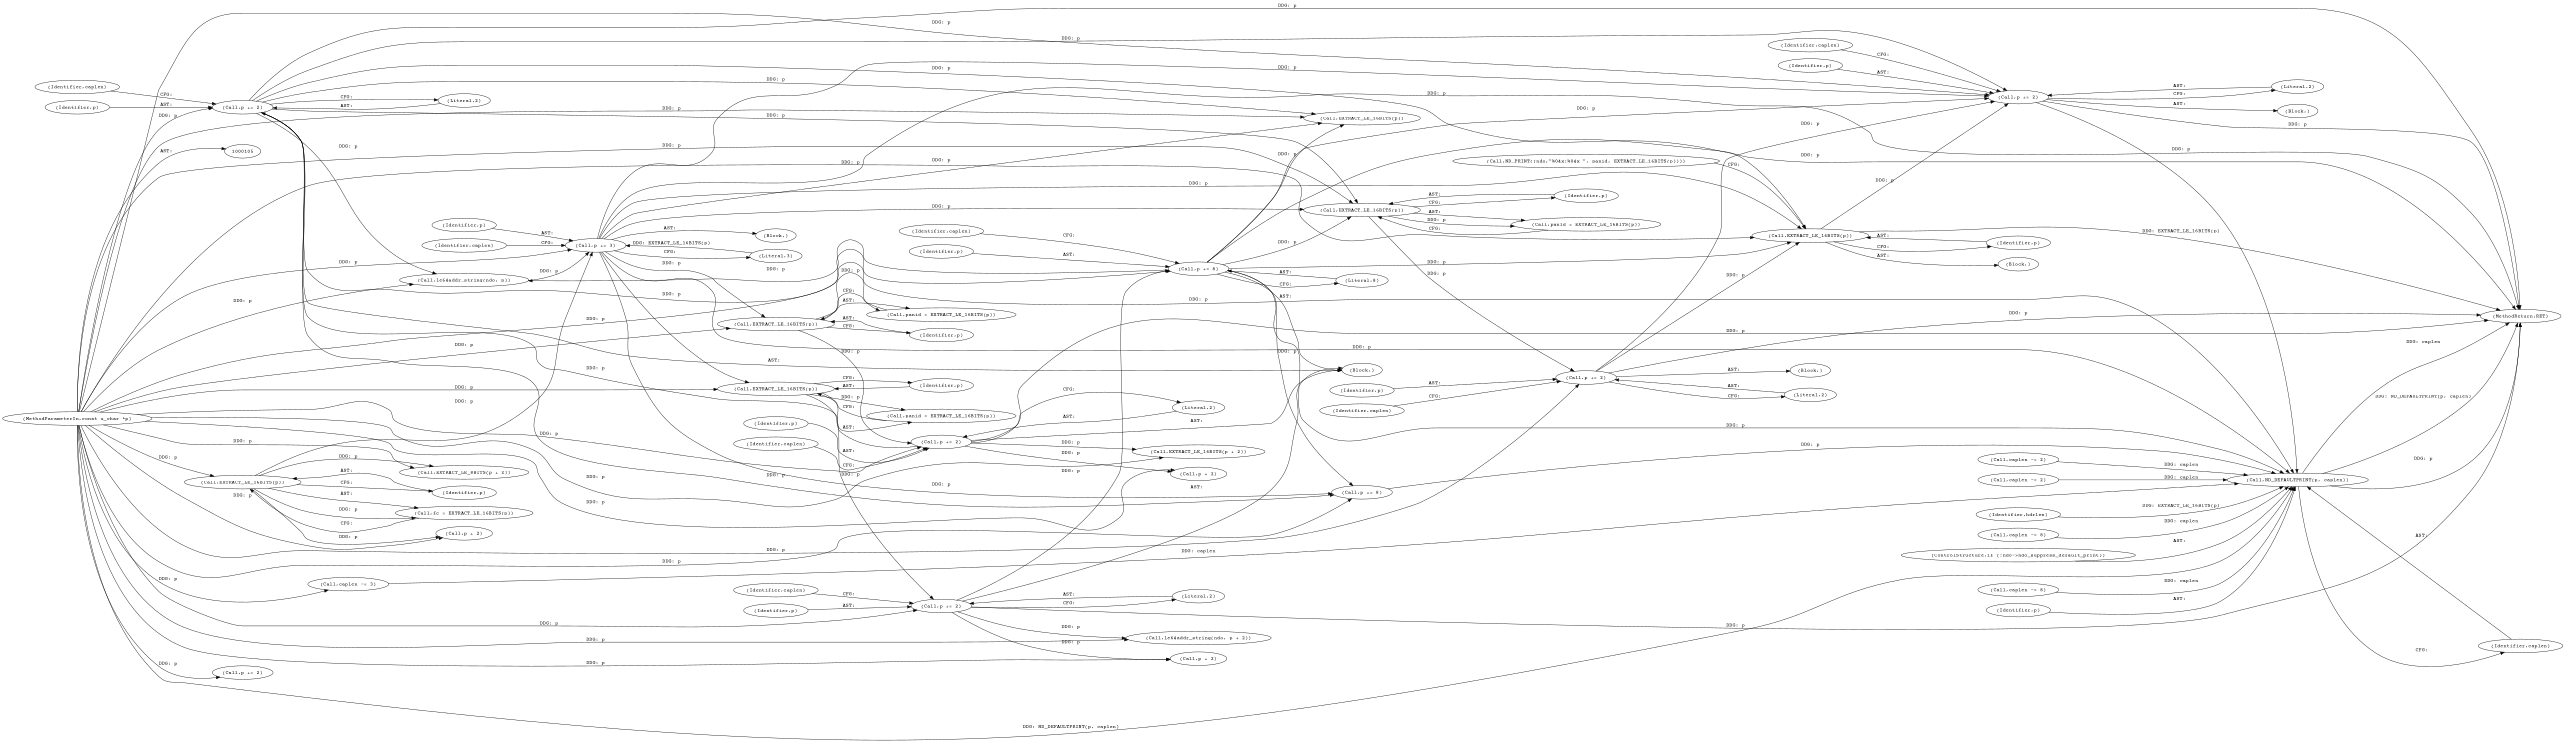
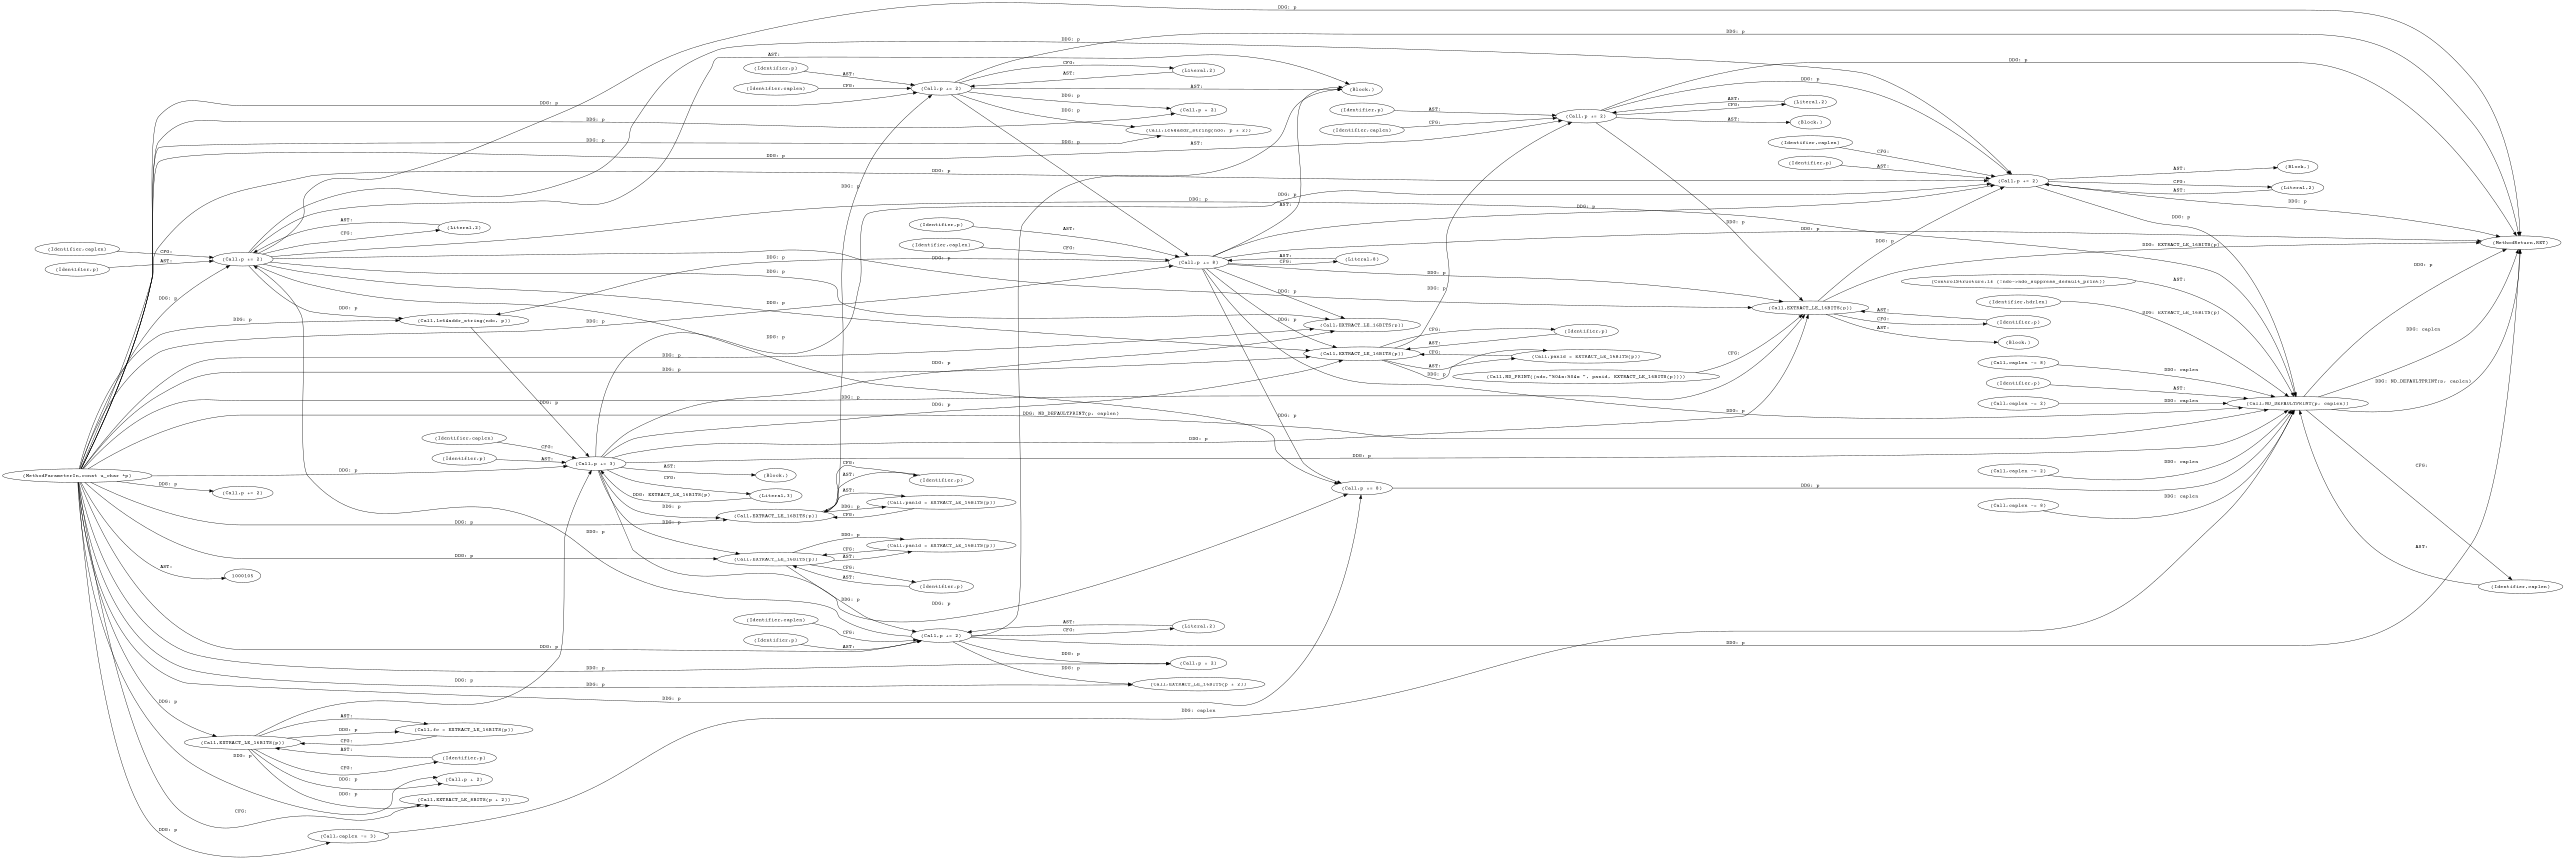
  digraph {
    fontname="Courier Prime"
    rankdir=LR
    node [fontname="Courier Prime"]
    edge [fontname="Courier Prime"]
    n1 [label="(Call,EXTRACT_LE_16BITS(p))"]
    n2 [label="(Call,p += 2)"]
    n3 [label="(Block,)"]
    n4 [label="(Identifier,p)"]
    n5 [label="(MethodReturn,RET)"]
    n6 [label="(Call,ND_DEFAULTPRINT(p, caplen))"]
    n7 [label="(Literal,2)"]
    n8 [label="(Block,)"]
    n9 [label="(Call,p += 2)"]
    n10 [label="(Call,EXTRACT_LE_16BITS(p))"]
    n11 [label="(Literal,2)"]
    n12 [label="(Block,)"]
    n13 [label="(Call,le64addr_string(ndo, p))"]
    n14 [label="(Call,p += 8)"]
    n15 [label="(Call,EXTRACT_LE_16BITS(p))"]
    n16 [label="(Call,p += 2)"]
    n17 [label="(Call,panid = EXTRACT_LE_16BITS(p))"]
    n18 [label="(Identifier,p)"]
    n19 [label="(Identifier,caplen)"]
    n20 [label="(Call,p += 3)"]
    n21 [label="(Call,p += 2)"]
    n22 [label="(Call,p + 2)"]
    n23 [label="(Literal,2)"]
    n24 [label="(Call,EXTRACT_LE_16BITS(p + 2))"]
    n25 [label="(Call,EXTRACT_LE_16BITS(p))"]
    n26 [label="(Call,panid = EXTRACT_LE_16BITS(p))"]
    n27 [label="(Identifier,p)"]
    n28 [label="(Call,EXTRACT_LE_16BITS(p))"]
    n29 [label="(Block,)"]
    n30 [label="(Literal,3)"]
    n31 [label="(Call,p += 2)"]
    n32 [label="(Call,panid = EXTRACT_LE_16BITS(p))"]
    n33 [label="(Identifier,p)"]
    n34 [label="(MethodParameterIn,const u_char *p)"]
    n35 [label="(Call,EXTRACT_LE_16BITS(p))"]
    n36 [label="(Call,p += 8)"]
    n37 [label="(Call,EXTRACT_LE_8BITS(p + 2))"]
    n38 [label="(Call,p + 2)"]
    n39 [label="(Call,p += 2)"]
    n40 [label="(Call,le64addr_string(ndo, p + 2))"]
    n41 [label="(Call,p + 2)"]
    1000105
    n43 [label="(Call,caplen -= 3)"]
    n44 [label="(Identifier,p)"]
    n45 [label="(Call,fc = EXTRACT_LE_16BITS(p))"]
    n46 [label="(Block,)"]
    n47 [label="(Literal,2)"]
    n48 [label="(Literal,8)"]
    n49 [label="(Literal,2)"]
    n50 [label="(ControlStructure,if (!ndo->ndo_suppress_default_print))"]
    n51 [label="(Identifier,caplen)"]
    n52 [label="(Call,caplen -= 8)"]
    n53 [label="(Identifier,caplen)"]
    n54 [label="(Identifier,p)"]
    n55 [label="(Call,caplen -= 2)"]
    n56 [label="(Identifier,p)"]
    n57 [label="(Identifier,p)"]
    n58 [label="(Identifier,p)"]
    n59 [label="(Identifier,p)"]
    n60 [label="(Call,caplen -= 2)"]
    n61 [label="(Identifier,caplen)"]
    n62 [label="(Identifier,hdrlen)"]
    n63 [label="(Call,ND_PRINT((ndo,\"%04x:%04x \", panid, EXTRACT_LE_16BITS(p))))"]
    n64 [label="(Identifier,p)"]
    n65 [label="(Identifier,caplen)"]
    n66 [label="(Identifier,caplen)"]
    n67 [label="(Identifier,caplen)"]
    n68 [label="(Identifier,p)"]
    n69 [label="(Identifier,caplen)"]
    n70 [label="(Call,caplen -= 8)"]
    n71 [label="(Identifier,p)"]
    n1 -> n2 [label="DDG: p"]
    n1 -> n3 [label="AST: "]
    n1 -> n4 [label="CFG: "]
    n1 -> n5 [label="DDG: EXTRACT_LE_16BITS(p)"]
    n2 -> n5 [label="DDG: p"]
    n2 -> n6 [label="DDG: p"]
    n2 -> n7 [label="CFG: "]
    n2 -> n8 [label="AST: "]
    n4 -> n1 [label="AST: "]
    n6 -> n5 [label="DDG: caplen"]
    n6 -> n5 [label="DDG: ND_DEFAULTPRINT(p, caplen)"]
    n6 -> n5 [label="DDG: p"]
    n6 -> n19 [label="CFG: "]
    n7 -> n2 [label="AST: "]
    n9 -> n1 [label="DDG: p"]
    n9 -> n2 [label="DDG: p"]
    n9 -> n5 [label="DDG: p"]
    n9 -> n6 [label="DDG: p"]
    n9 -> n10 [label="DDG: p"]
    n9 -> n11 [label="CFG: "]
    n9 -> n12 [label="AST: "]
    n9 -> n13 [label="DDG: p"]
    n9 -> n14 [label="DDG: p"]
    n9 -> n15 [label="DDG: p"]
    n10 -> n16 [label="DDG: p"]
    n10 -> n17 [label="AST: "]
    n10 -> n17 [label="DDG: p"]
    n10 -> n18 [label="CFG: "]
    n11 -> n9 [label="AST: "]
    n13 -> n20 [label="DDG: p"]
    n14 -> n6 [label="DDG: p"]
    n16 -> n1 [label="DDG: p"]
    n16 -> n2 [label="DDG: p"]
    n16 -> n5 [label="DDG: p"]
    n16 -> n46 [label="AST: "]
    n16 -> n47 [label="CFG: "]
    n17 -> n10 [label="CFG: "]
    n18 -> n10 [label="AST: "]
    n19 -> n6 [label="AST: "]
    n20 -> n1 [label="DDG: p"]
    n20 -> n2 [label="DDG: p"]
-   n20 -> n5 [label="DDG: p"]
    n20 -> n6 [label="DDG: p"]
    n20 -> n10 [label="DDG: p"]
    n20 -> n14 [label="DDG: p"]
    n20 -> n15 [label="DDG: p"]
    n20 -> n25 [label="DDG: p"]
    n20 -> n28 [label="DDG: p"]
    n20 -> n29 [label="AST: "]
    n20 -> n30 [label="CFG: "]
    n21 -> n5 [label="DDG: p"]
    n21 -> n9 [label="DDG: p"]
    n21 -> n12 [label="AST: "]
    n21 -> n22 [label="DDG: p"]
    n21 -> n23 [label="CFG: "]
    n21 -> n24 [label="DDG: p"]
    n23 -> n21 [label="AST: "]
    n25 -> n21 [label="DDG: p"]
    n25 -> n26 [label="AST: "]
    n25 -> n26 [label="DDG: p"]
    n25 -> n27 [label="CFG: "]
    n26 -> n25 [label="CFG: "]
    n27 -> n25 [label="AST: "]
    n28 -> n31 [label="DDG: p"]
    n28 -> n32 [label="AST: "]
    n28 -> n32 [label="DDG: p"]
    n28 -> n33 [label="CFG: "]
    n30 -> n20 [label="DDG: EXTRACT_LE_16BITS(p)"]
    n31 -> n5 [label="DDG: p"]
    n31 -> n12 [label="AST: "]
    n31 -> n36 [label="DDG: p"]
    n31 -> n38 [label="DDG: p"]
    n31 -> n40 [label="DDG: p"]
    n31 -> n49 [label="CFG: "]
    n32 -> n28 [label="CFG: "]
    n33 -> n28 [label="AST: "]
    n34 -> n1 [label="DDG: p"]
    n34 -> n2 [label="DDG: p"]
    n34 -> n6 [label="DDG: ND_DEFAULTPRINT(p, caplen)"]
    n34 -> n9 [label="DDG: p"]
    n34 -> n10 [label="DDG: p"]
    n34 -> n13 [label="DDG: p"]
    n34 -> n14 [label="DDG: p"]
    n34 -> n15 [label="DDG: p"]
    n34 -> n16 [label="DDG: p"]
    n34 -> n20 [label="DDG: p"]
    n34 -> n21 [label="DDG: p"]
    n34 -> n22 [label="DDG: p"]
    n34 -> n24 [label="DDG: p"]
    n34 -> n25 [label="DDG: p"]
    n34 -> n28 [label="DDG: p"]
    n34 -> n31 [label="DDG: p"]
    n34 -> n35 [label="DDG: p"]
    n34 -> n36 [label="DDG: p"]
-   n34 -> n37 [label="DDG: p"]
+   n34 -> n37 [label="CFG: "]
    n34 -> n38 [label="DDG: p"]
    n34 -> n39 [label="DDG: p"]
    n34 -> n40 [label="DDG: p"]
    n34 -> n41 [label="DDG: p"]
    n34 -> 1000105 [label="AST: "]
    n34 -> n43 [label="DDG: p"]
    n35 -> n20 [label="DDG: p"]
    n35 -> n37 [label="DDG: p"]
    n35 -> n41 [label="DDG: p"]
    n35 -> n44 [label="CFG: "]
    n35 -> n45 [label="AST: "]
    n35 -> n45 [label="DDG: p"]
    n36 -> n1 [label="DDG: p"]
    n36 -> n2 [label="DDG: p"]
    n36 -> n5 [label="DDG: p"]
    n36 -> n6 [label="DDG: p"]
    n36 -> n10 [label="DDG: p"]
    n36 -> n12 [label="AST: "]
    n36 -> n13 [label="DDG: p"]
    n36 -> n14 [label="DDG: p"]
    n36 -> n15 [label="DDG: p"]
    n36 -> n48 [label="CFG: "]
    n43 -> n6 [label="DDG: caplen"]
    n44 -> n35 [label="AST: "]
    n45 -> n35 [label="CFG: "]
    n47 -> n16 [label="AST: "]
    n48 -> n36 [label="AST: "]
    n49 -> n31 [label="AST: "]
    n50 -> n6 [label="AST: "]
    n51 -> n2 [label="CFG: "]
    n52 -> n6 [label="DDG: caplen"]
    n53 -> n9 [label="CFG: "]
    n54 -> n6 [label="AST: "]
    n55 -> n6 [label="DDG: caplen"]
    n56 -> n21 [label="AST: "]
    n57 -> n31 [label="AST: "]
    n58 -> n20 [label="AST: "]
    n59 -> n36 [label="AST: "]
    n60 -> n6 [label="DDG: caplen"]
    n61 -> n16 [label="CFG: "]
    n62 -> n6 [label="DDG: EXTRACT_LE_16BITS(p)"]
    n63 -> n1 [label="CFG: "]
    n64 -> n9 [label="AST: "]
    n65 -> n31 [label="CFG: "]
    n66 -> n20 [label="CFG: "]
    n67 -> n36 [label="CFG: "]
    n68 -> n2 [label="AST: "]
    n69 -> n21 [label="CFG: "]
    n70 -> n6 [label="DDG: caplen"]
    n71 -> n16 [label="AST: "]
  }
